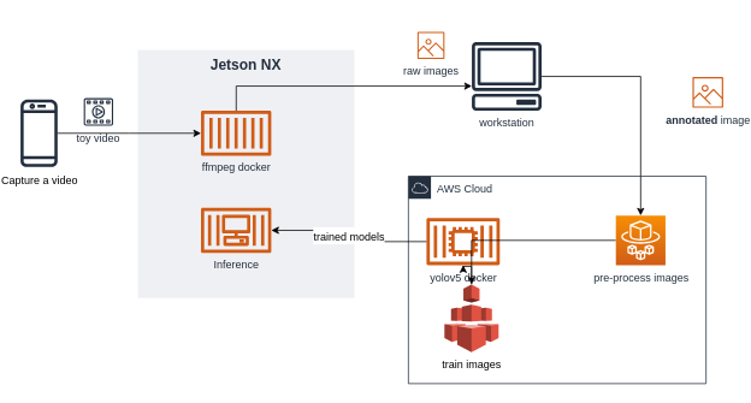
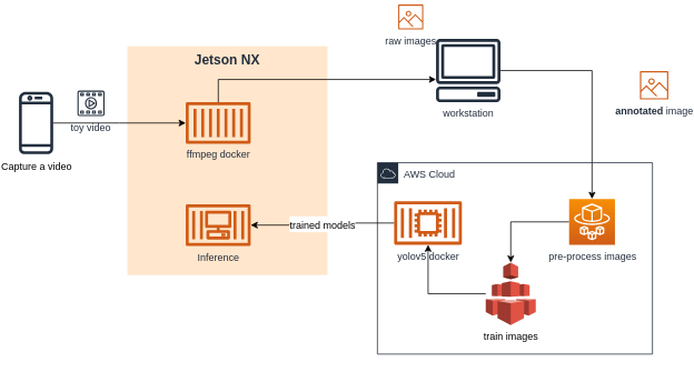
  <mxCell id="0" />
  <mxCell id="1" parent="0" />
  <mxCell id="2" value="" style="group" parent="1" vertex="1" connectable="0"><mxGeometry x="150" y="20" width="240" height="280" as="geometry" /></mxCell>
  <mxCell id="3" value="" style="group" parent="2" vertex="1" connectable="0"><mxGeometry width="240" height="280" as="geometry" /></mxCell>
- <mxCell id="4" value="Jetson NX" style="fillColor=#EFF0F3;strokeColor=none;dashed=0;verticalAlign=top;fontStyle=1;fontColor=#232F3D;fontSize=16;" parent="3" vertex="1"><mxGeometry y="35" width="240" height="275" as="geometry" /></mxCell>
+ <mxCell id="4" value="Jetson NX" style="fillColor=#ffe6cc;strokeColor=none;dashed=0;verticalAlign=top;fontStyle=1;fontColor=#232F3D;fontSize=16;" parent="3" vertex="1"><mxGeometry y="35" width="240" height="275" as="geometry" /></mxCell>
  <mxCell id="5" value="ffmpeg docker" style="outlineConnect=0;fontColor=#232F3E;gradientColor=none;fillColor=#D05C17;strokeColor=none;dashed=0;verticalLabelPosition=bottom;verticalAlign=top;align=center;html=1;fontSize=12;fontStyle=0;aspect=fixed;pointerEvents=1;shape=mxgraph.aws4.container_1;" parent="3" vertex="1"><mxGeometry x="70" y="102.3" width="78" height="50" as="geometry" /></mxCell>
- <mxCell id="6" value="Inference" style="outlineConnect=0;fontColor=#232F3E;gradientColor=none;fillColor=#D05C17;strokeColor=none;dashed=0;verticalLabelPosition=bottom;verticalAlign=top;align=center;html=1;fontSize=12;fontStyle=0;aspect=fixed;pointerEvents=1;shape=mxgraph.aws4.container_3;" parent="3" vertex="1"><mxGeometry x="70" y="210" width="78" height="50" as="geometry" /></mxCell>
+ <mxCell id="6" value="Inference" style="outlineConnect=0;fontColor=#232F3E;gradientColor=none;fillColor=#D05C17;strokeColor=none;dashed=0;verticalLabelPosition=bottom;verticalAlign=top;align=center;html=1;fontSize=12;fontStyle=0;aspect=fixed;pointerEvents=1;shape=mxgraph.aws4.container_3;" parent="3" vertex="1"><mxGeometry x="70" y="225" width="78" height="50" as="geometry" /></mxCell>
  <mxCell id="7" value="" style="edgeStyle=orthogonalEdgeStyle;rounded=0;orthogonalLoop=1;jettySize=auto;html=1;" parent="1" source="5" target="9" edge="1"><mxGeometry relative="1" as="geometry"><mxPoint x="250.261" y="146.1" as="sourcePoint" /><mxPoint x="340" y="-140" as="targetPoint" /><Array as="points"><mxPoint x="259" y="95" /></Array></mxGeometry></mxCell>
  <mxCell id="8" value="&lt;span style=&quot;color: rgb(0 , 0 , 0)&quot;&gt;Capture a video&lt;/span&gt;" style="outlineConnect=0;fontColor=#232F3E;gradientColor=none;fillColor=#232F3E;strokeColor=none;dashed=0;verticalLabelPosition=bottom;verticalAlign=top;align=center;html=1;fontSize=12;fontStyle=0;aspect=fixed;pointerEvents=1;shape=mxgraph.aws4.mobile_client;" parent="1" vertex="1"><mxGeometry x="20" y="108.3" width="41" height="78" as="geometry" /></mxCell>
  <mxCell id="9" value="workstation" style="outlineConnect=0;fontColor=#232F3E;gradientColor=none;fillColor=#232F3E;strokeColor=none;dashed=0;verticalLabelPosition=bottom;verticalAlign=top;align=center;html=1;fontSize=12;fontStyle=0;aspect=fixed;pointerEvents=1;shape=mxgraph.aws4.client;" parent="1" vertex="1"><mxGeometry x="520" y="46.3" width="78" height="76" as="geometry" /></mxCell>
  <mxCell id="10" value="toy video" style="outlineConnect=0;fontColor=#232F3E;gradientColor=none;fillColor=#232F3E;strokeColor=none;dashed=0;verticalLabelPosition=bottom;verticalAlign=top;align=center;html=1;fontSize=12;fontStyle=0;aspect=fixed;pointerEvents=1;shape=mxgraph.aws4.multimedia;" parent="1" vertex="1"><mxGeometry x="90" y="108.3" width="32.74" height="30.64" as="geometry" /></mxCell>
  <mxCell id="11" value="" style="edgeStyle=orthogonalEdgeStyle;rounded=0;orthogonalLoop=1;jettySize=auto;html=1;" parent="1" source="8" target="5" edge="1"><mxGeometry relative="1" as="geometry"><mxPoint x="70" y="-140" as="sourcePoint" /><mxPoint x="141.739" y="146.1" as="targetPoint" /></mxGeometry></mxCell>
  <mxCell id="12" value="" style="edgeStyle=orthogonalEdgeStyle;rounded=0;orthogonalLoop=1;jettySize=auto;html=1;" parent="1" source="9" target="21" edge="1"><mxGeometry relative="1" as="geometry" /></mxCell>
  <mxCell id="13" value="AWS Cloud" style="points=[[0,0],[0.25,0],[0.5,0],[0.75,0],[1,0],[1,0.25],[1,0.5],[1,0.75],[1,1],[0.75,1],[0.5,1],[0.25,1],[0,1],[0,0.75],[0,0.5],[0,0.25]];outlineConnect=0;gradientColor=none;html=1;whiteSpace=wrap;fontSize=12;fontStyle=0;shape=mxgraph.aws4.group;grIcon=mxgraph.aws4.group_aws_cloud;strokeColor=#232F3E;fillColor=none;verticalAlign=top;align=left;spacingLeft=30;fontColor=#232F3E;dashed=0;" vertex="1" parent="1"><mxGeometry x="450" y="195" width="330" height="230" as="geometry" /></mxCell>
  <mxCell id="14" value="yolov5 docker" style="outlineConnect=0;fontColor=#232F3E;gradientColor=none;fillColor=#D05C17;strokeColor=none;dashed=0;verticalLabelPosition=bottom;verticalAlign=top;align=center;html=1;fontSize=12;fontStyle=0;aspect=fixed;pointerEvents=1;shape=mxgraph.aws4.container_2;" parent="1" vertex="1"><mxGeometry x="470" y="241.41" width="81.39" height="52.17" as="geometry" /></mxCell>
  <mxCell id="15" value="&lt;font style=&quot;font-size: 12px&quot;&gt;trained models&lt;/font&gt;" style="edgeStyle=orthogonalEdgeStyle;rounded=0;orthogonalLoop=1;jettySize=auto;html=1;fontSize=16;" parent="1" source="14" target="6" edge="1"><mxGeometry relative="1" as="geometry"><mxPoint x="219.305" y="276.5" as="targetPoint" /></mxGeometry></mxCell>
  <mxCell id="16" value="" style="edgeStyle=orthogonalEdgeStyle;rounded=0;orthogonalLoop=1;jettySize=auto;html=1;" edge="1" parent="1" source="17" target="14"><mxGeometry relative="1" as="geometry" /></mxCell>
- <mxCell id="17" value="train images" style="outlineConnect=0;dashed=0;verticalLabelPosition=bottom;verticalAlign=top;align=center;html=1;shape=mxgraph.aws3.efs;fillColor=#E05243;gradientColor=none;" vertex="1" parent="1"><mxGeometry x="490" y="315" width="60" height="75" as="geometry" /></mxCell>
- <mxCell id="18" value="raw images" style="outlineConnect=0;fontColor=#232F3E;gradientColor=none;fillColor=#D05C17;strokeColor=none;dashed=0;verticalLabelPosition=bottom;verticalAlign=top;align=center;html=1;fontSize=12;fontStyle=0;aspect=fixed;pointerEvents=1;shape=mxgraph.aws4.container_registry_image;" vertex="1" parent="1"><mxGeometry x="460" y="35" width="30" height="30" as="geometry" /></mxCell>
+ <mxCell id="17" value="train images" style="outlineConnect=0;dashed=0;verticalLabelPosition=bottom;verticalAlign=top;align=center;html=1;shape=mxgraph.aws3.efs;fillColor=#E05243;gradientColor=none;" vertex="1" parent="1"><mxGeometry x="580" y="315" width="60" height="75" as="geometry" /></mxCell>
+ <mxCell id="18" value="raw images" style="outlineConnect=0;fontColor=#232F3E;gradientColor=none;fillColor=#D05C17;strokeColor=none;dashed=0;verticalLabelPosition=bottom;verticalAlign=top;align=center;html=1;fontSize=12;fontStyle=0;aspect=fixed;pointerEvents=1;shape=mxgraph.aws4.container_registry_image;" vertex="1" parent="1"><mxGeometry x="475" y="5" width="30" height="30" as="geometry" /></mxCell>
  <mxCell id="19" value="&lt;b&gt;annotated&lt;/b&gt; image" style="outlineConnect=0;fontColor=#232F3E;gradientColor=none;fillColor=#D05C17;strokeColor=none;dashed=0;verticalLabelPosition=bottom;verticalAlign=top;align=center;html=1;fontSize=12;fontStyle=0;aspect=fixed;pointerEvents=1;shape=mxgraph.aws4.container_registry_image;" vertex="1" parent="1"><mxGeometry x="765" y="85" width="34" height="34" as="geometry" /></mxCell>
  <mxCell id="20" value="" style="edgeStyle=orthogonalEdgeStyle;rounded=0;orthogonalLoop=1;jettySize=auto;html=1;" edge="1" parent="1" source="21" target="17"><mxGeometry relative="1" as="geometry"><mxPoint x="707.5" y="371.08" as="targetPoint" /></mxGeometry></mxCell>
  <mxCell id="21" value="pre-process images" style="outlineConnect=0;fontColor=#232F3E;gradientColor=#F78E04;gradientDirection=north;fillColor=#D05C17;strokeColor=#ffffff;dashed=0;verticalLabelPosition=bottom;verticalAlign=top;align=center;html=1;fontSize=12;fontStyle=0;aspect=fixed;shape=mxgraph.aws4.resourceIcon;resIcon=mxgraph.aws4.fargate;" vertex="1" parent="1"><mxGeometry x="680" y="238.58" width="55" height="55" as="geometry" /></mxCell>
